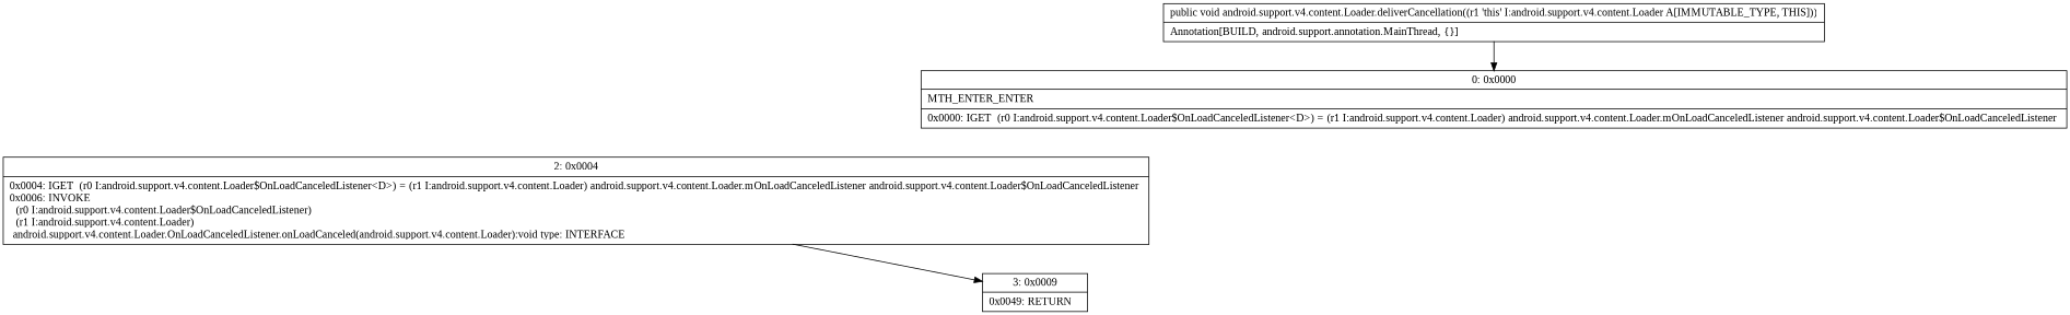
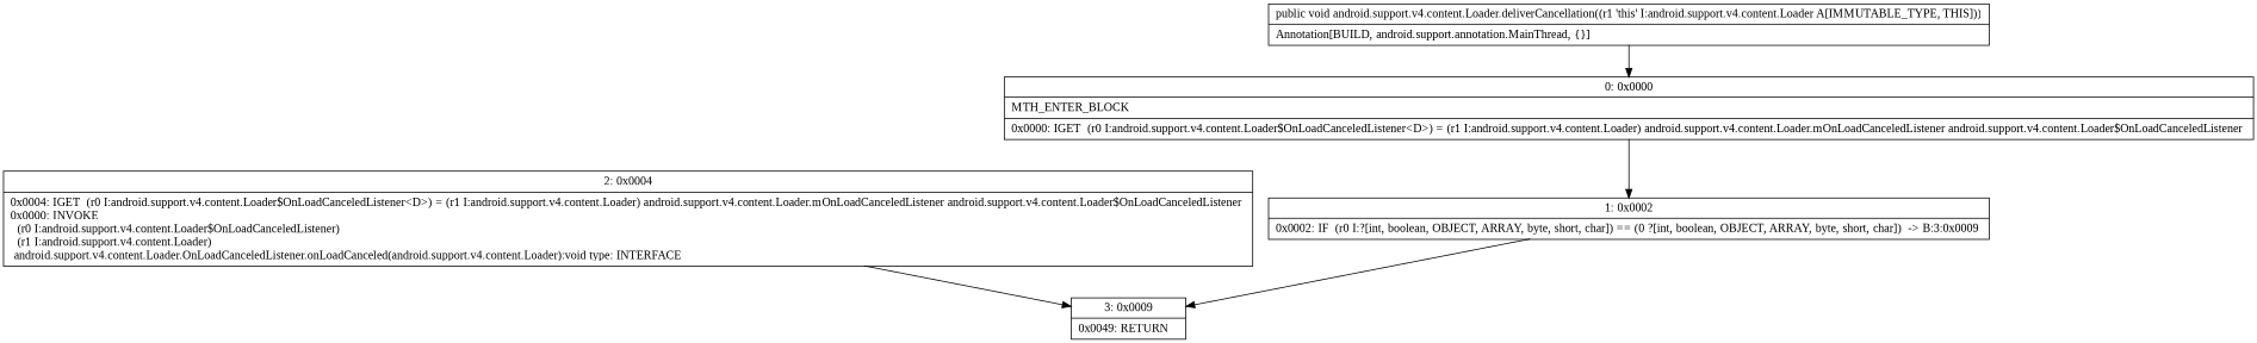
  digraph {
    fontname="Liberation Serif"
    node [fontname="Liberation Serif" shape=record]
    edge [fontname="Liberation Serif"]
-   n1 [label="{0\:\ 0x0000|MTH_ENTER_ENTER\l|0x0000: IGET  (r0 I:android.support.v4.content.Loader$OnLoadCanceledListener\<D\>) = (r1 I:android.support.v4.content.Loader) android.support.v4.content.Loader.mOnLoadCanceledListener android.support.v4.content.Loader$OnLoadCanceledListener \l}"]
+   n1 [label="{0\:\ 0x0000|MTH_ENTER_BLOCK\l|0x0000: IGET  (r0 I:android.support.v4.content.Loader$OnLoadCanceledListener\<D\>) = (r1 I:android.support.v4.content.Loader) android.support.v4.content.Loader.mOnLoadCanceledListener android.support.v4.content.Loader$OnLoadCanceledListener \l}"]
+   n2 [label="{1\:\ 0x0002|0x0002: IF  (r0 I:?[int, boolean, OBJECT, ARRAY, byte, short, char]) == (0 ?[int, boolean, OBJECT, ARRAY, byte, short, char])  \-\> B:3:0x0009 \l}"]
    n3 [label="{3\:\ 0x0009|0x0049: RETURN   \l}"]
-   n4 [label="{2\:\ 0x0004|0x0004: IGET  (r0 I:android.support.v4.content.Loader$OnLoadCanceledListener\<D\>) = (r1 I:android.support.v4.content.Loader) android.support.v4.content.Loader.mOnLoadCanceledListener android.support.v4.content.Loader$OnLoadCanceledListener \l0x0006: INVOKE  \l  (r0 I:android.support.v4.content.Loader$OnLoadCanceledListener)\l  (r1 I:android.support.v4.content.Loader)\l android.support.v4.content.Loader.OnLoadCanceledListener.onLoadCanceled(android.support.v4.content.Loader):void type: INTERFACE \l}"]
+   n4 [label="{2\:\ 0x0004|0x0004: IGET  (r0 I:android.support.v4.content.Loader$OnLoadCanceledListener\<D\>) = (r1 I:android.support.v4.content.Loader) android.support.v4.content.Loader.mOnLoadCanceledListener android.support.v4.content.Loader$OnLoadCanceledListener \l0x0000: INVOKE  \l  (r0 I:android.support.v4.content.Loader$OnLoadCanceledListener)\l  (r1 I:android.support.v4.content.Loader)\l android.support.v4.content.Loader.OnLoadCanceledListener.onLoadCanceled(android.support.v4.content.Loader):void type: INTERFACE \l}"]
    n5 [label="{public void android.support.v4.content.Loader.deliverCancellation((r1 'this' I:android.support.v4.content.Loader A[IMMUTABLE_TYPE, THIS]))  | Annotation[BUILD, android.support.annotation.MainThread, \{\}]\l}"]
+   n1 -> n2
+   n2 -> n3
    n4 -> n3
    n5 -> n1
  }
